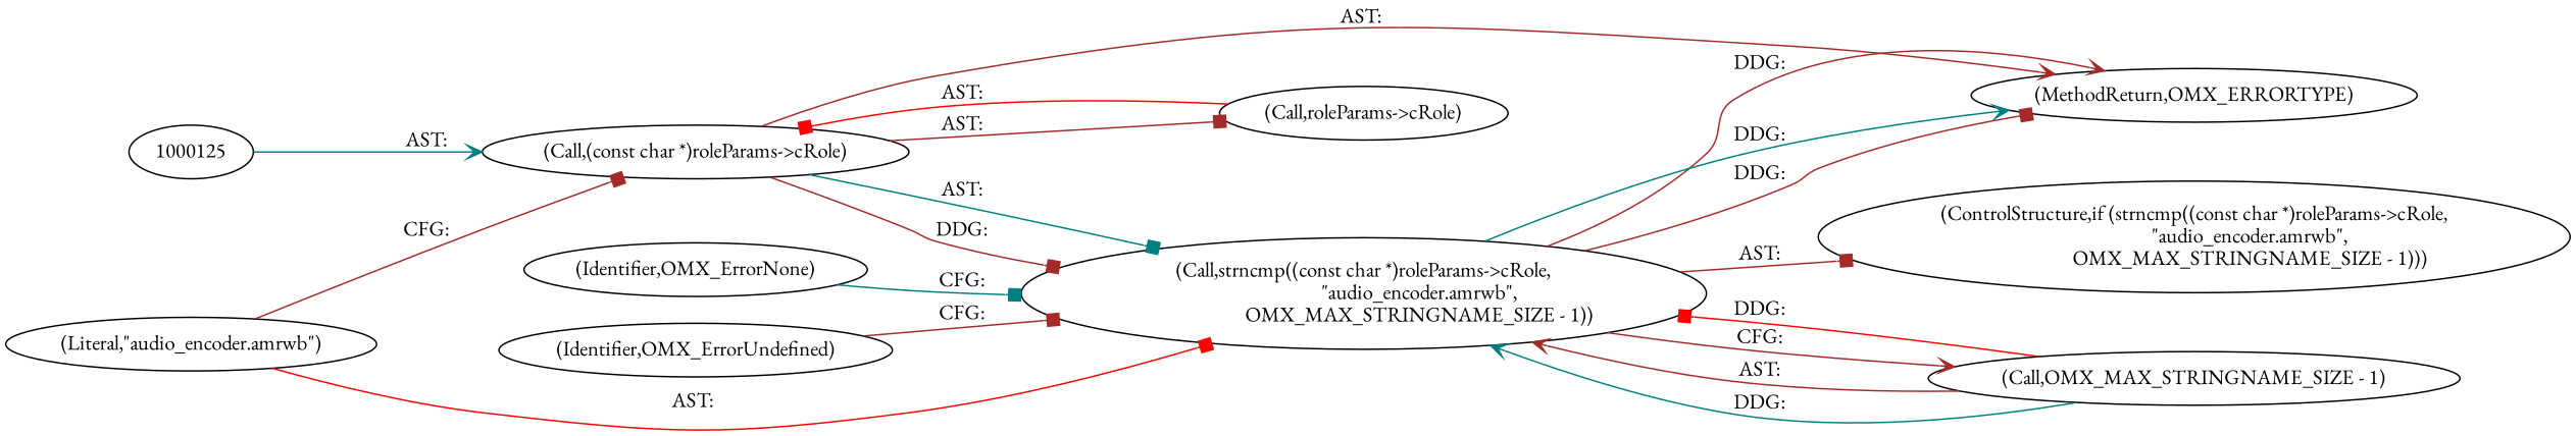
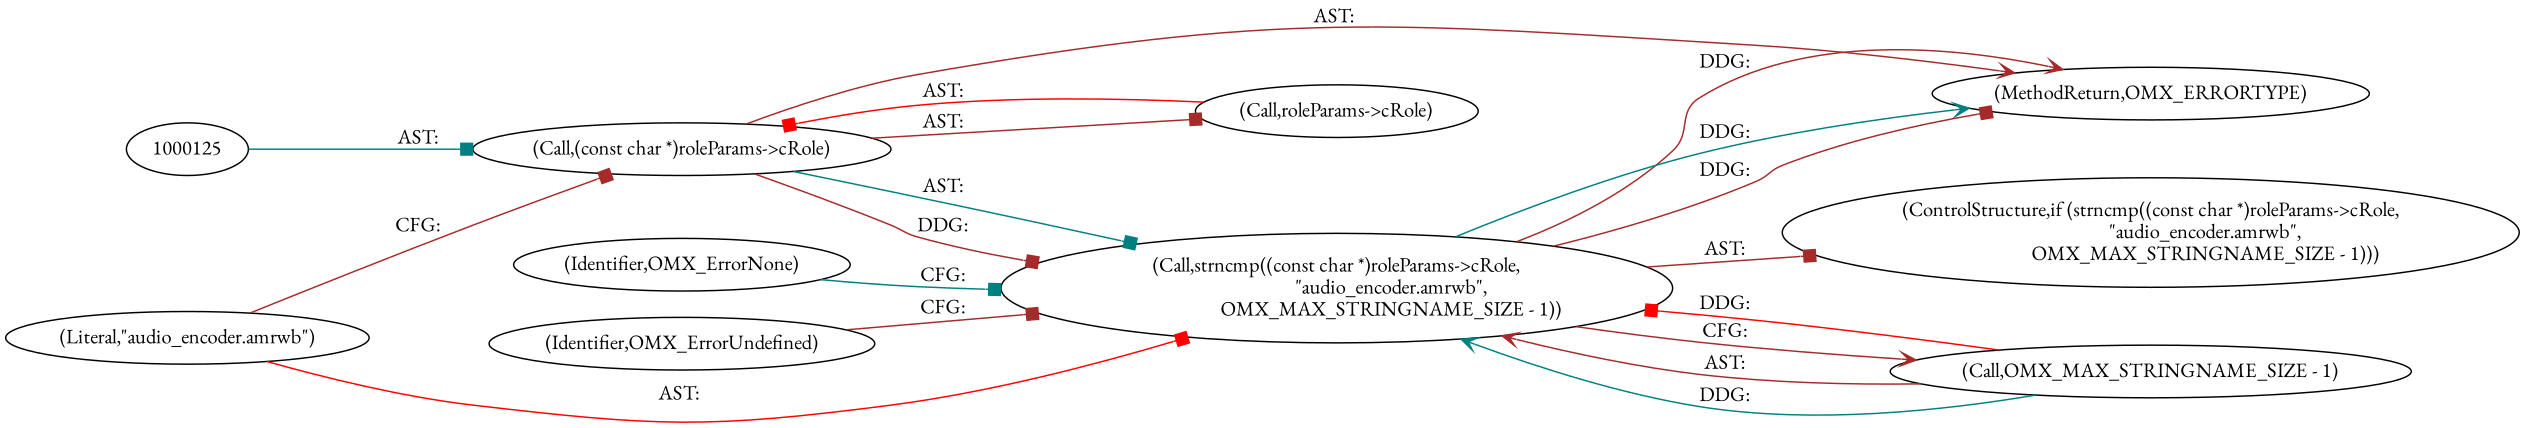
  digraph {
    fontname="EB Garamond"
    rankdir=LR
    node [fontname="EB Garamond"]
    edge [arrowhead=box color=brown fontname="EB Garamond"]
    n1 [label="(Call,(const char *)roleParams->cRole)"]
    n2 [label="(Call,strncmp((const char *)roleParams->cRole,\n                         \"audio_encoder.amrwb\",\n                         OMX_MAX_STRINGNAME_SIZE - 1))"]
    n3 [label="(MethodReturn,OMX_ERRORTYPE)"]
    n4 [label="(Call,roleParams->cRole)"]
    n5 [label="(ControlStructure,if (strncmp((const char *)roleParams->cRole,\n                         \"audio_encoder.amrwb\",\n                         OMX_MAX_STRINGNAME_SIZE - 1)))"]
    n6 [label="(Call,OMX_MAX_STRINGNAME_SIZE - 1)"]
    n7 [label="(Identifier,OMX_ErrorNone)"]
    n8 [label="(Identifier,OMX_ErrorUndefined)"]
    n9 [label="(Literal,\"audio_encoder.amrwb\")"]
    1000125
    n1 -> n2 [color=teal label="AST: "]
    n1 -> n2 [label="DDG: "]
    n1 -> n3 [arrowhead=vee label="AST: "]
    n1 -> n4 [label="AST: "]
    n2 -> n3 [arrowhead=vee label="DDG: "]
    n2 -> n3 [arrowhead=vee color=teal label="DDG: "]
    n2 -> n3 [label="DDG: "]
    n2 -> n5 [label="AST: "]
    n2 -> n6 [arrowhead=vee label="CFG: "]
    n4 -> n1 [color=red label="AST: "]
    n6 -> n2 [arrowhead=vee label="AST: "]
    n6 -> n2 [arrowhead=vee color=teal label="DDG: "]
    n6 -> n2 [color=red label="DDG: "]
    n7 -> n2 [color=teal label="CFG: "]
    n8 -> n2 [label="CFG: "]
    n9 -> n1 [label="CFG: "]
    n9 -> n2 [color=red label="AST: "]
-   1000125 -> n1 [arrowhead=vee color=teal label="AST: "]
+   1000125 -> n1 [color=teal label="AST: "]
  }
